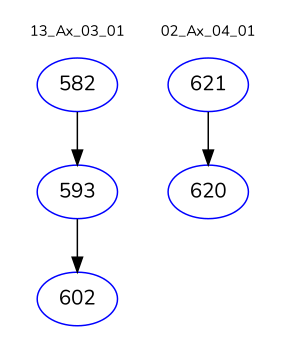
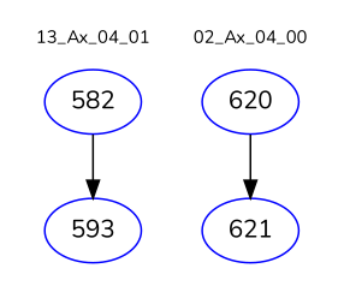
  digraph {
    fontname=Nunito
    node [color=blue fontname=Nunito]
    edge [color=black fontname=Nunito]
    n1 [label=593]
    n2 [label=582]
-   n3 [label=602]
    n4 [label=620]
    n5 [label=621]
    subgraph cluster_1 {
      color=white
      fontsize=10
-     label="13_Ax_03_01"
+     label="13_Ax_04_01"
      n1
      n2
-     n3
    }
    subgraph cluster_2 {
      color=white
      fontsize=10
-     label="02_Ax_04_01"
+     label="02_Ax_04_00"
      n4
      n5
    }
-   n1 -> n3
    n2 -> n1
-   n5 -> n4
+   n4 -> n5
  }
